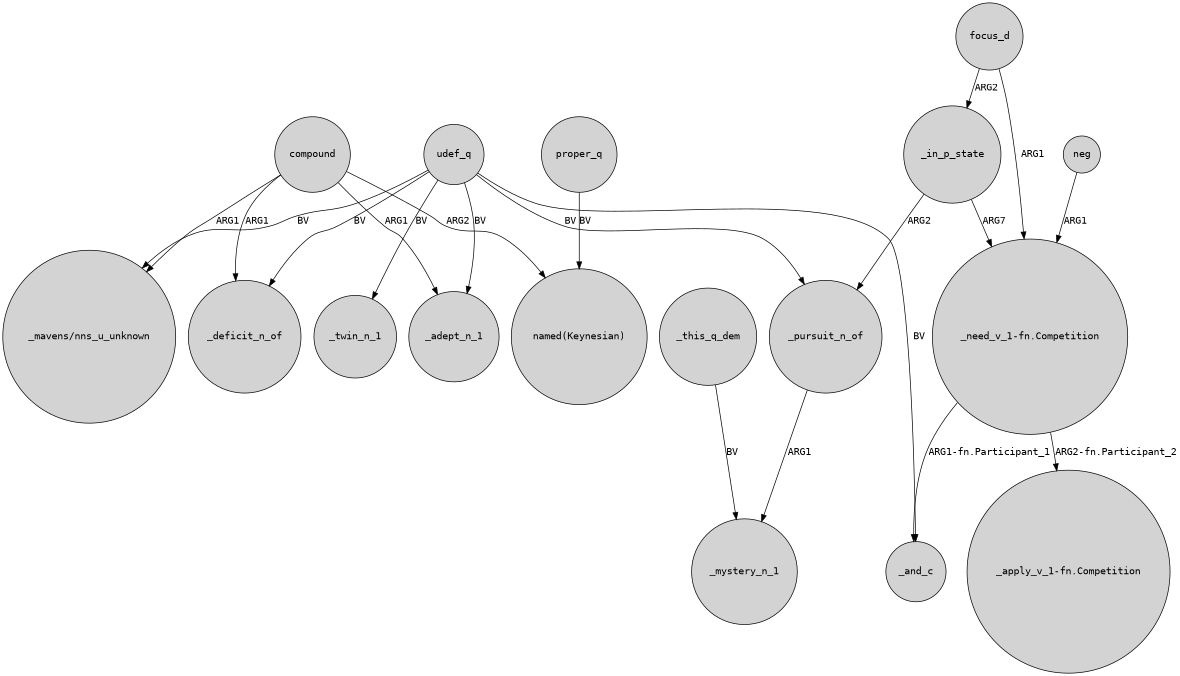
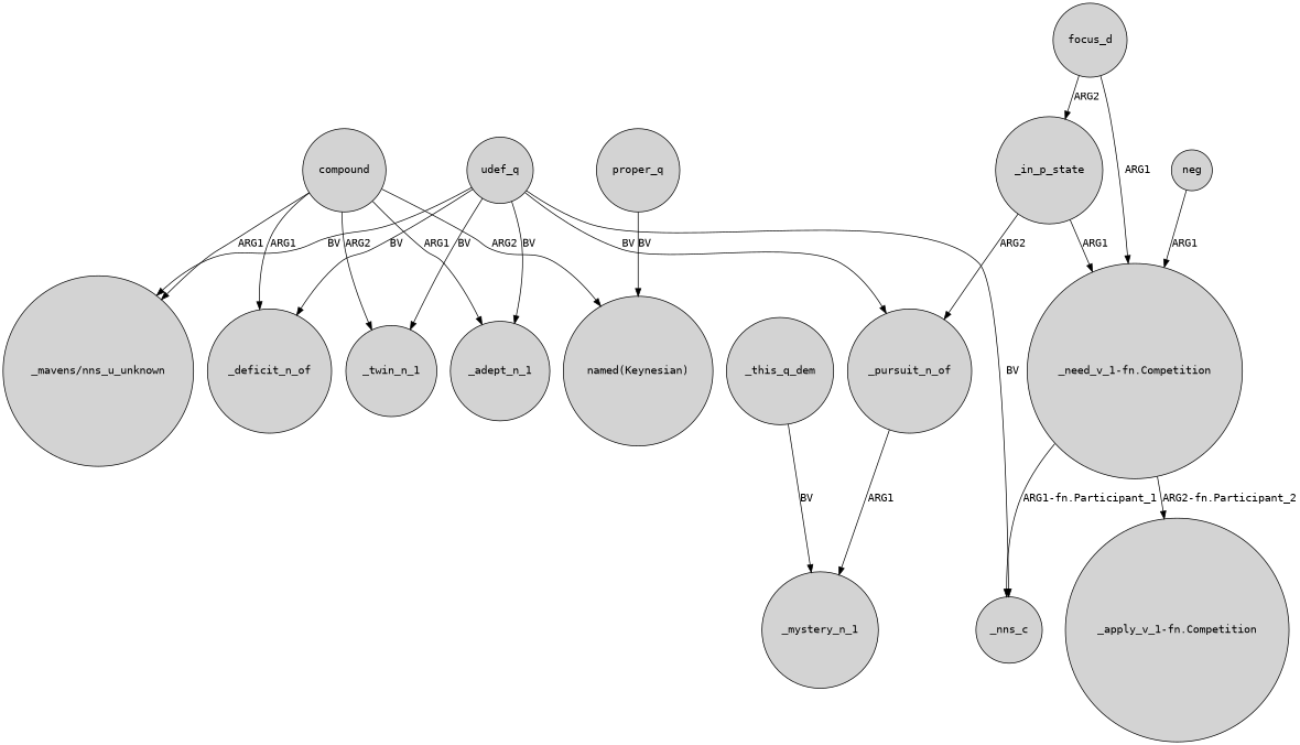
  digraph {
    fontname="DejaVu Sans Mono"
    node [fontname="DejaVu Sans Mono" shape=circle style=filled]
    edge [fontname="DejaVu Sans Mono"]
    udef_q
    "_mavens/nns_u_unknown"
    _pursuit_n_of
    _twin_n_1
-   _and_c
+   _and_c [label=_nns_c]
    _adept_n_1
    _deficit_n_of
    _mystery_n_1
    _in_p_state
    "_need_v_1-fn.Competition"
    "_apply_v_1-fn.Competition"
    focus_d
    compound
    "named(Keynesian)"
    _this_q_dem
    proper_q
    neg
    udef_q -> "_mavens/nns_u_unknown" [label=BV]
    udef_q -> _pursuit_n_of [label=BV]
    udef_q -> _twin_n_1 [label=BV]
    udef_q -> _and_c [label=BV]
    udef_q -> _adept_n_1 [label=BV]
    udef_q -> _deficit_n_of [label=BV]
    _pursuit_n_of -> _mystery_n_1 [label=ARG1]
    _in_p_state -> _pursuit_n_of [label=ARG2]
-   _in_p_state -> "_need_v_1-fn.Competition" [label=ARG7]
+   _in_p_state -> "_need_v_1-fn.Competition" [label=ARG1]
    "_need_v_1-fn.Competition" -> _and_c [label="ARG1-fn.Participant_1"]
    "_need_v_1-fn.Competition" -> "_apply_v_1-fn.Competition" [label="ARG2-fn.Participant_2"]
    focus_d -> _in_p_state [label=ARG2]
    focus_d -> "_need_v_1-fn.Competition" [label=ARG1]
    compound -> "_mavens/nns_u_unknown" [label=ARG1]
+   compound -> _twin_n_1 [label=ARG2]
    compound -> _adept_n_1 [label=ARG1]
    compound -> _deficit_n_of [label=ARG1]
    compound -> "named(Keynesian)" [label=ARG2]
    _this_q_dem -> _mystery_n_1 [label=BV]
    proper_q -> "named(Keynesian)" [label=BV]
    neg -> "_need_v_1-fn.Competition" [label=ARG1]
  }
